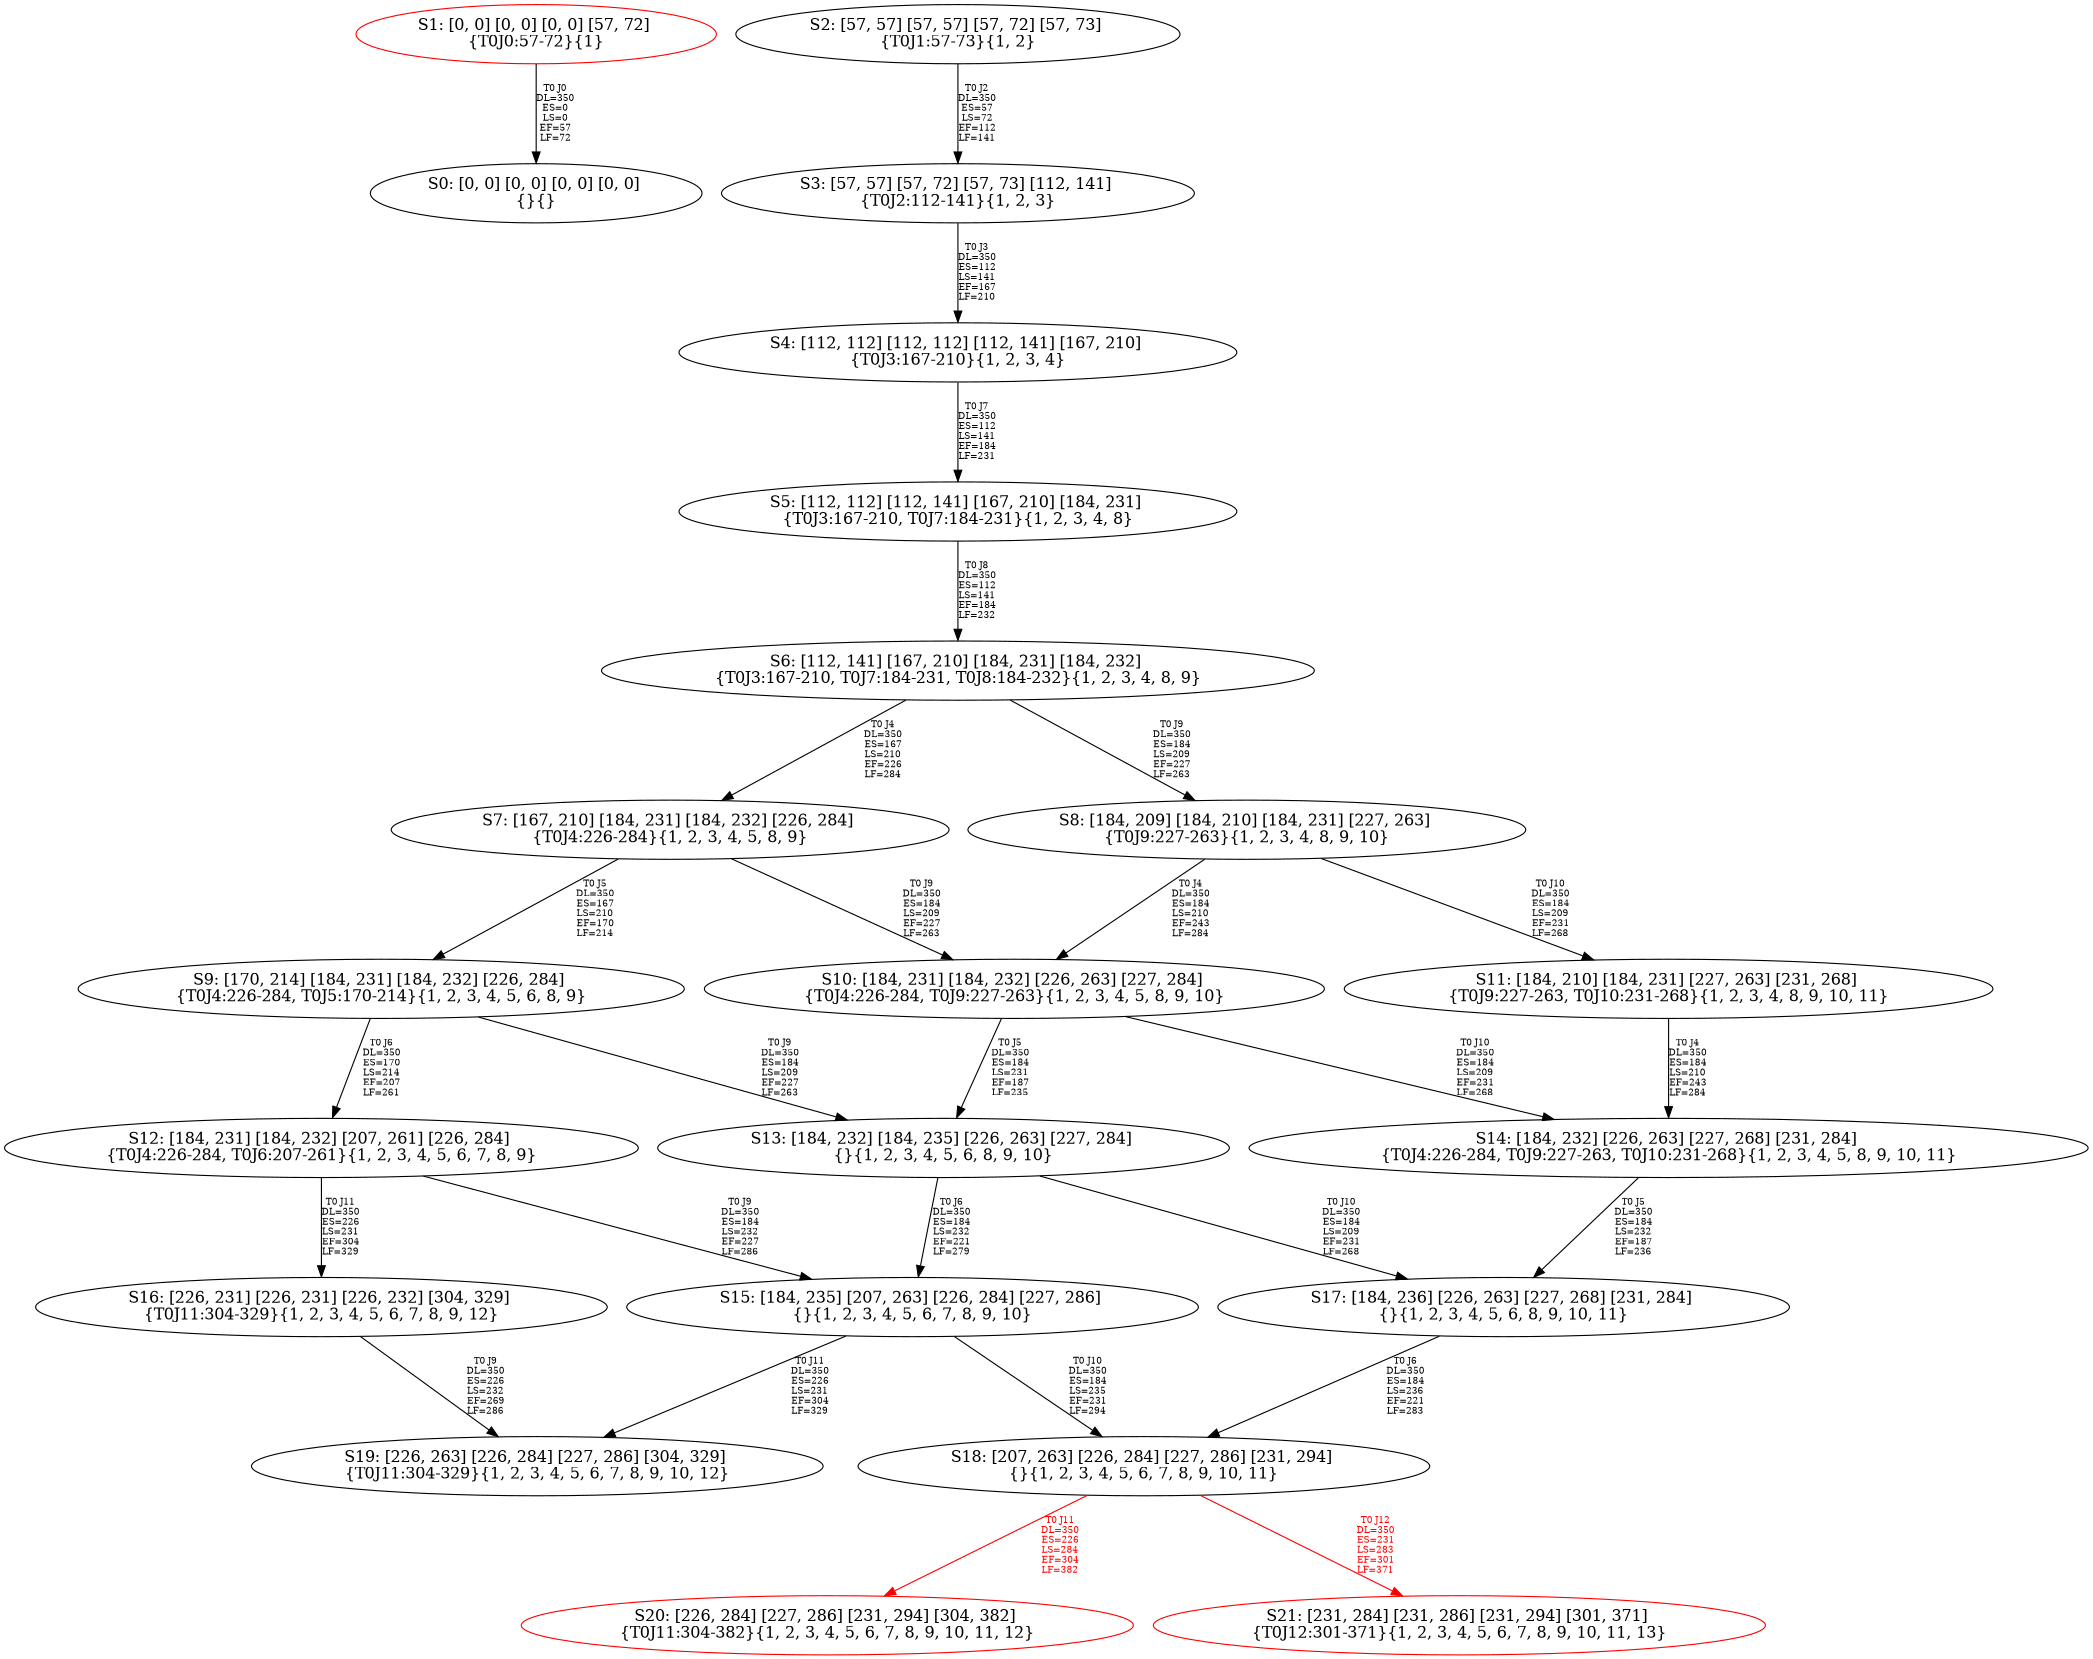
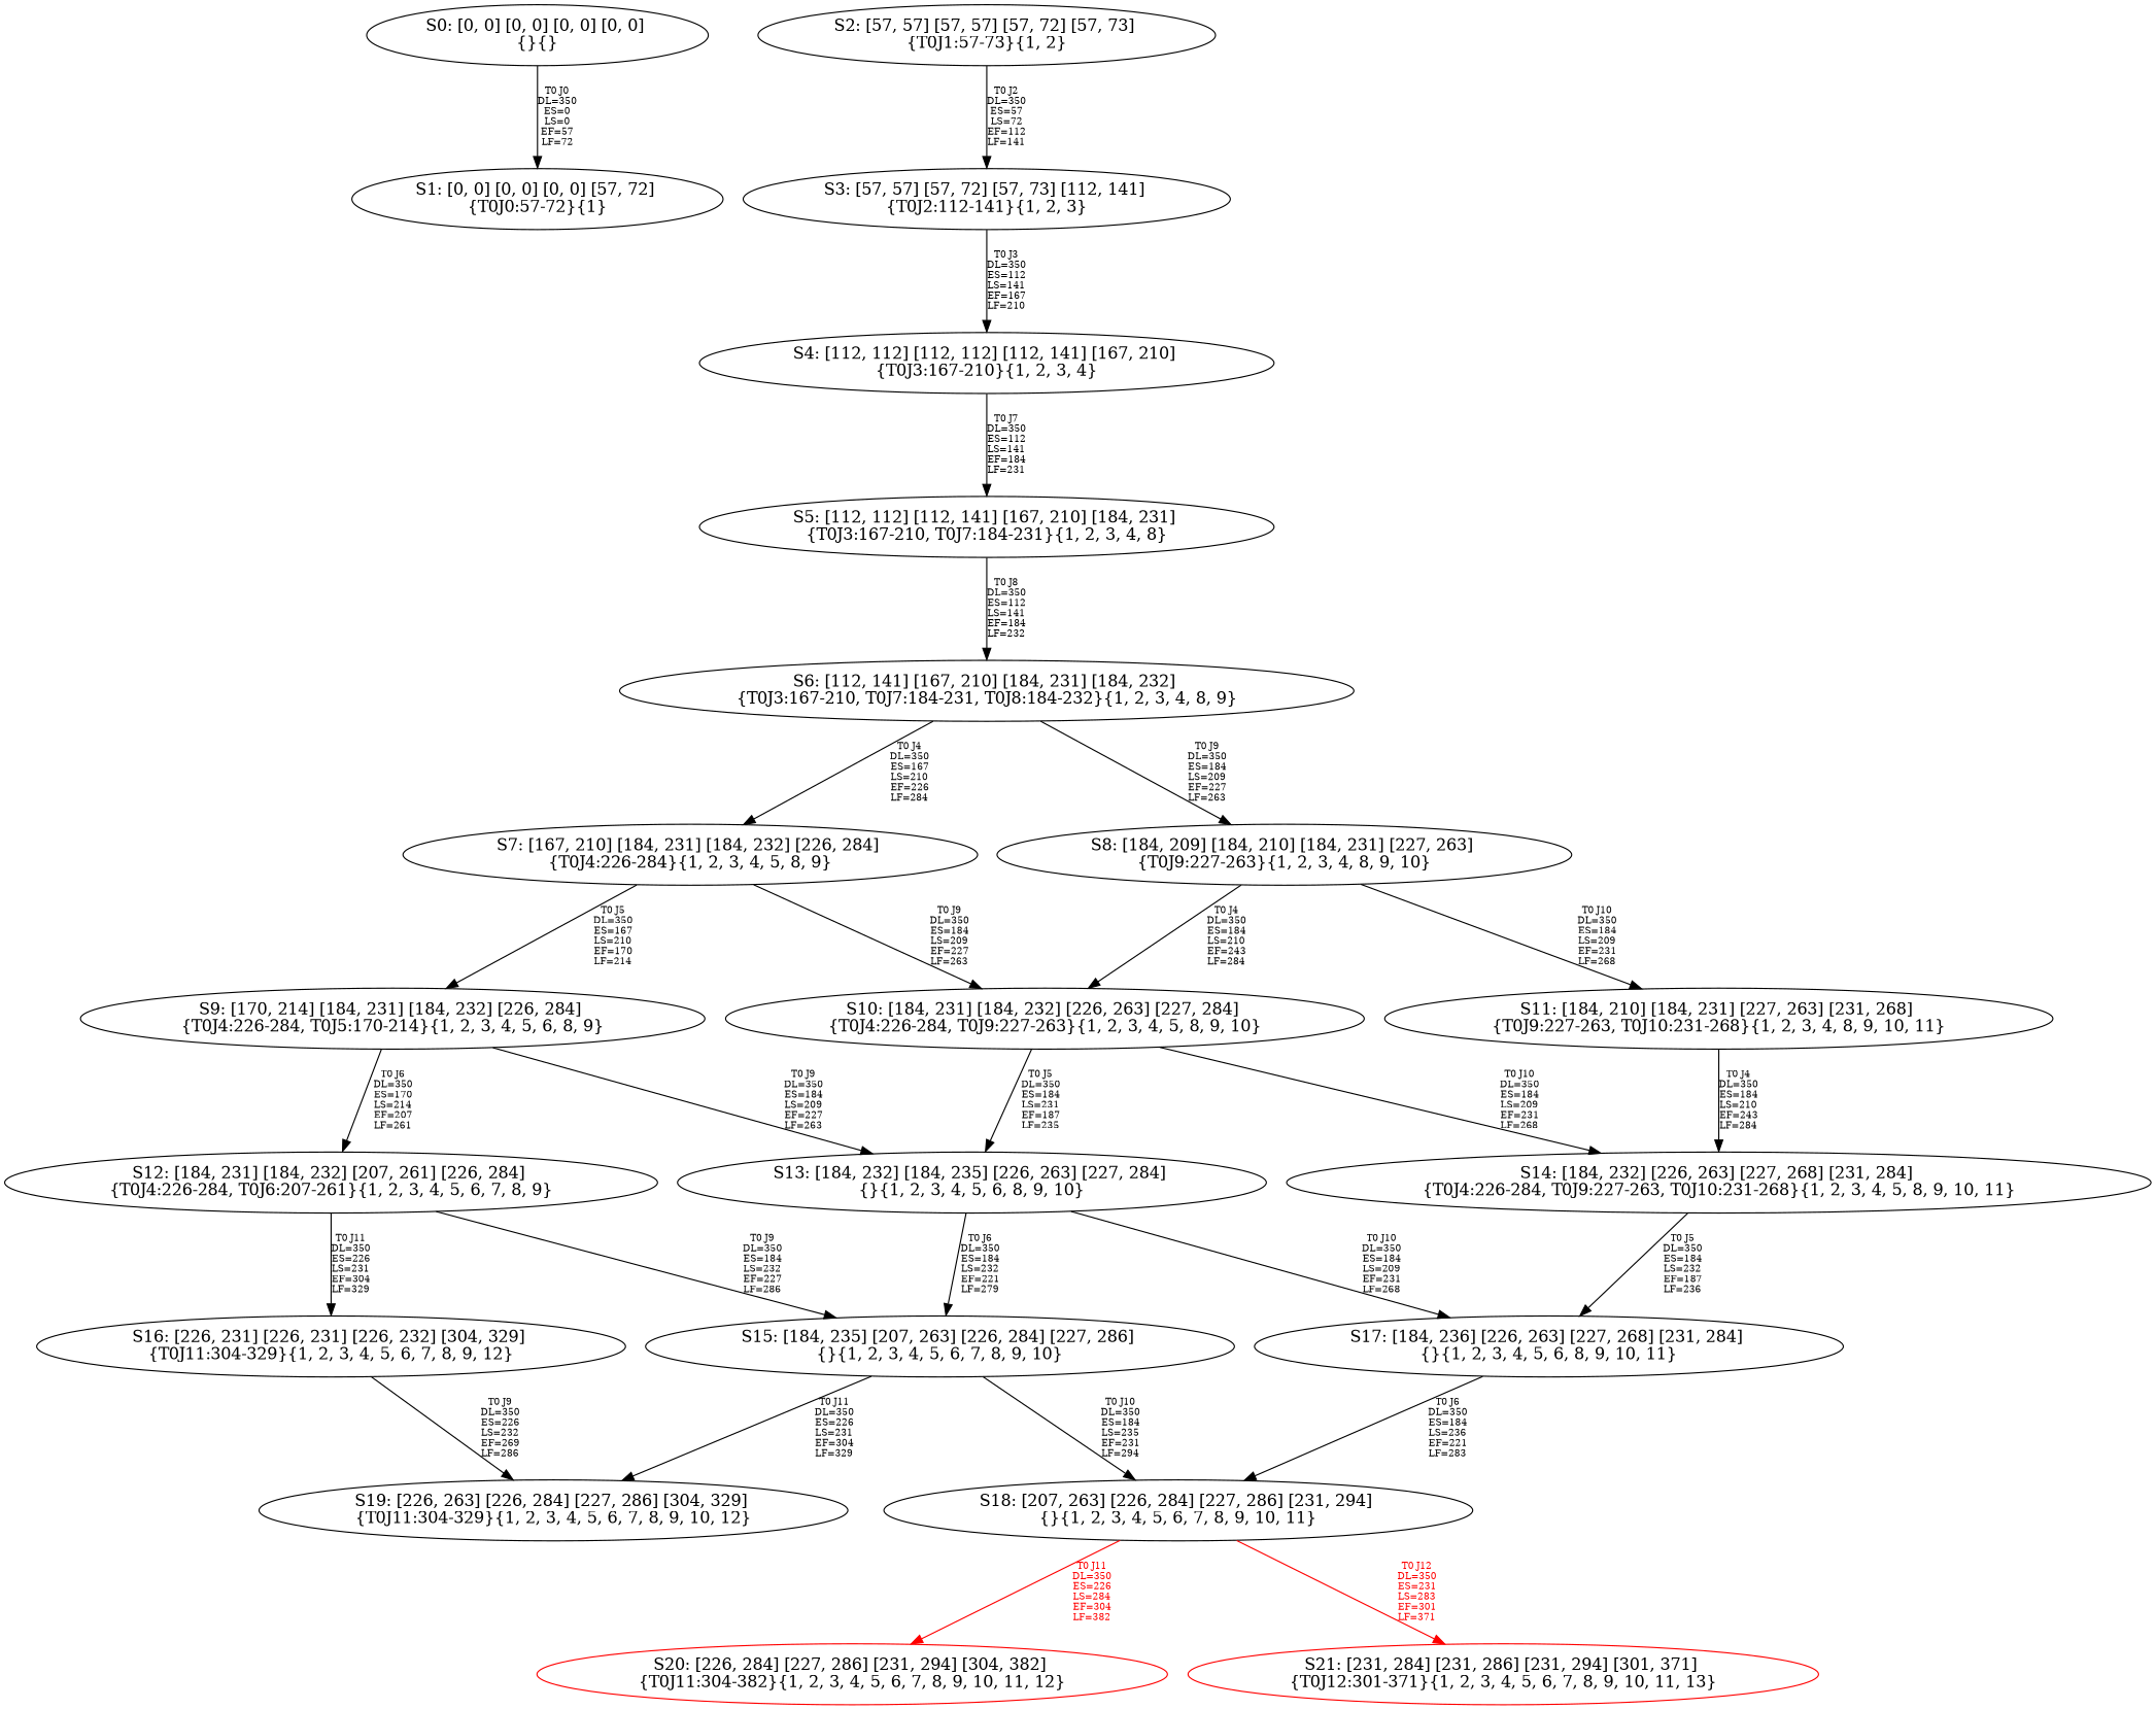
  digraph {
    edge [fontsize=8]
    n1 [label="S0: [0, 0] [0, 0] [0, 0] [0, 0] \n{}{}"]
-   n2 [label="S1: [0, 0] [0, 0] [0, 0] [57, 72] \n{T0J0:57-72}{1}" color=Red]
+   n2 [label="S1: [0, 0] [0, 0] [0, 0] [57, 72] \n{T0J0:57-72}{1}"]
    n3 [label="S2: [57, 57] [57, 57] [57, 72] [57, 73] \n{T0J1:57-73}{1, 2}"]
    n4 [label="S3: [57, 57] [57, 72] [57, 73] [112, 141] \n{T0J2:112-141}{1, 2, 3}"]
    n5 [label="S4: [112, 112] [112, 112] [112, 141] [167, 210] \n{T0J3:167-210}{1, 2, 3, 4}"]
    n6 [label="S5: [112, 112] [112, 141] [167, 210] [184, 231] \n{T0J3:167-210, T0J7:184-231}{1, 2, 3, 4, 8}"]
    n7 [label="S6: [112, 141] [167, 210] [184, 231] [184, 232] \n{T0J3:167-210, T0J7:184-231, T0J8:184-232}{1, 2, 3, 4, 8, 9}"]
    n8 [label="S7: [167, 210] [184, 231] [184, 232] [226, 284] \n{T0J4:226-284}{1, 2, 3, 4, 5, 8, 9}"]
    n9 [label="S8: [184, 209] [184, 210] [184, 231] [227, 263] \n{T0J9:227-263}{1, 2, 3, 4, 8, 9, 10}"]
    n10 [label="S9: [170, 214] [184, 231] [184, 232] [226, 284] \n{T0J4:226-284, T0J5:170-214}{1, 2, 3, 4, 5, 6, 8, 9}"]
    n11 [label="S10: [184, 231] [184, 232] [226, 263] [227, 284] \n{T0J4:226-284, T0J9:227-263}{1, 2, 3, 4, 5, 8, 9, 10}"]
    n12 [label="S11: [184, 210] [184, 231] [227, 263] [231, 268] \n{T0J9:227-263, T0J10:231-268}{1, 2, 3, 4, 8, 9, 10, 11}"]
    n13 [label="S12: [184, 231] [184, 232] [207, 261] [226, 284] \n{T0J4:226-284, T0J6:207-261}{1, 2, 3, 4, 5, 6, 7, 8, 9}"]
    n14 [label="S13: [184, 232] [184, 235] [226, 263] [227, 284] \n{}{1, 2, 3, 4, 5, 6, 8, 9, 10}"]
    n15 [label="S14: [184, 232] [226, 263] [227, 268] [231, 284] \n{T0J4:226-284, T0J9:227-263, T0J10:231-268}{1, 2, 3, 4, 5, 8, 9, 10, 11}"]
    n16 [label="S15: [184, 235] [207, 263] [226, 284] [227, 286] \n{}{1, 2, 3, 4, 5, 6, 7, 8, 9, 10}"]
    n17 [label="S16: [226, 231] [226, 231] [226, 232] [304, 329] \n{T0J11:304-329}{1, 2, 3, 4, 5, 6, 7, 8, 9, 12}"]
    n18 [label="S17: [184, 236] [226, 263] [227, 268] [231, 284] \n{}{1, 2, 3, 4, 5, 6, 8, 9, 10, 11}"]
    n19 [label="S18: [207, 263] [226, 284] [227, 286] [231, 294] \n{}{1, 2, 3, 4, 5, 6, 7, 8, 9, 10, 11}"]
    n20 [label="S19: [226, 263] [226, 284] [227, 286] [304, 329] \n{T0J11:304-329}{1, 2, 3, 4, 5, 6, 7, 8, 9, 10, 12}"]
    n21 [color=Red label="S20: [226, 284] [227, 286] [231, 294] [304, 382] \n{T0J11:304-382}{1, 2, 3, 4, 5, 6, 7, 8, 9, 10, 11, 12}"]
    n22 [color=Red label="S21: [231, 284] [231, 286] [231, 294] [301, 371] \n{T0J12:301-371}{1, 2, 3, 4, 5, 6, 7, 8, 9, 10, 11, 13}"]
-   n2 -> n1 [label="T0 J0\nDL=350\nES=0\nLS=0\nEF=57\nLF=72"]
+   n1 -> n2 [label="T0 J0\nDL=350\nES=0\nLS=0\nEF=57\nLF=72"]
    n3 -> n4 [label="T0 J2\nDL=350\nES=57\nLS=72\nEF=112\nLF=141"]
    n4 -> n5 [label="T0 J3\nDL=350\nES=112\nLS=141\nEF=167\nLF=210"]
    n5 -> n6 [label="T0 J7\nDL=350\nES=112\nLS=141\nEF=184\nLF=231"]
    n6 -> n7 [label="T0 J8\nDL=350\nES=112\nLS=141\nEF=184\nLF=232"]
    n7 -> n8 [label="T0 J4\nDL=350\nES=167\nLS=210\nEF=226\nLF=284"]
    n7 -> n9 [label="T0 J9\nDL=350\nES=184\nLS=209\nEF=227\nLF=263"]
    n8 -> n10 [label="T0 J5\nDL=350\nES=167\nLS=210\nEF=170\nLF=214"]
    n8 -> n11 [label="T0 J9\nDL=350\nES=184\nLS=209\nEF=227\nLF=263"]
    n9 -> n11 [label="T0 J4\nDL=350\nES=184\nLS=210\nEF=243\nLF=284"]
    n9 -> n12 [label="T0 J10\nDL=350\nES=184\nLS=209\nEF=231\nLF=268"]
    n10 -> n13 [label="T0 J6\nDL=350\nES=170\nLS=214\nEF=207\nLF=261"]
    n10 -> n14 [label="T0 J9\nDL=350\nES=184\nLS=209\nEF=227\nLF=263"]
    n11 -> n14 [label="T0 J5\nDL=350\nES=184\nLS=231\nEF=187\nLF=235"]
    n11 -> n15 [label="T0 J10\nDL=350\nES=184\nLS=209\nEF=231\nLF=268"]
    n12 -> n15 [label="T0 J4\nDL=350\nES=184\nLS=210\nEF=243\nLF=284"]
    n13 -> n16 [label="T0 J9\nDL=350\nES=184\nLS=232\nEF=227\nLF=286"]
    n13 -> n17 [label="T0 J11\nDL=350\nES=226\nLS=231\nEF=304\nLF=329"]
    n14 -> n16 [label="T0 J6\nDL=350\nES=184\nLS=232\nEF=221\nLF=279"]
    n14 -> n18 [label="T0 J10\nDL=350\nES=184\nLS=209\nEF=231\nLF=268"]
    n15 -> n18 [label="T0 J5\nDL=350\nES=184\nLS=232\nEF=187\nLF=236"]
    n16 -> n19 [label="T0 J10\nDL=350\nES=184\nLS=235\nEF=231\nLF=294"]
    n16 -> n20 [label="T0 J11\nDL=350\nES=226\nLS=231\nEF=304\nLF=329"]
    n17 -> n20 [label="T0 J9\nDL=350\nES=226\nLS=232\nEF=269\nLF=286"]
    n18 -> n19 [label="T0 J6\nDL=350\nES=184\nLS=236\nEF=221\nLF=283"]
    n19 -> n21 [color=Red fontcolor=Red label="T0 J11\nDL=350\nES=226\nLS=284\nEF=304\nLF=382"]
    n19 -> n22 [color=Red fontcolor=Red label="T0 J12\nDL=350\nES=231\nLS=283\nEF=301\nLF=371"]
  }
